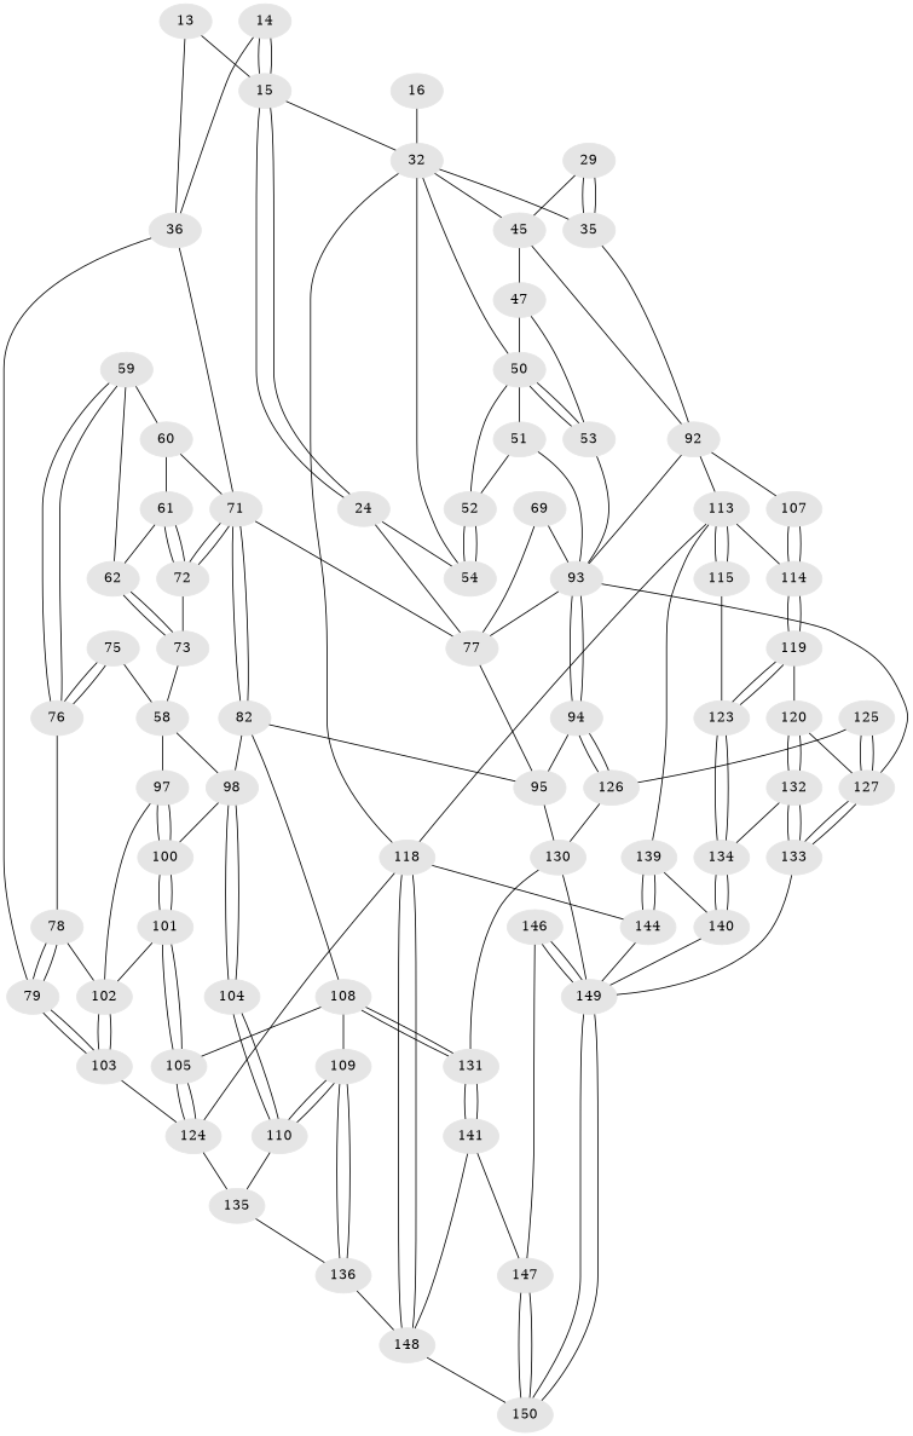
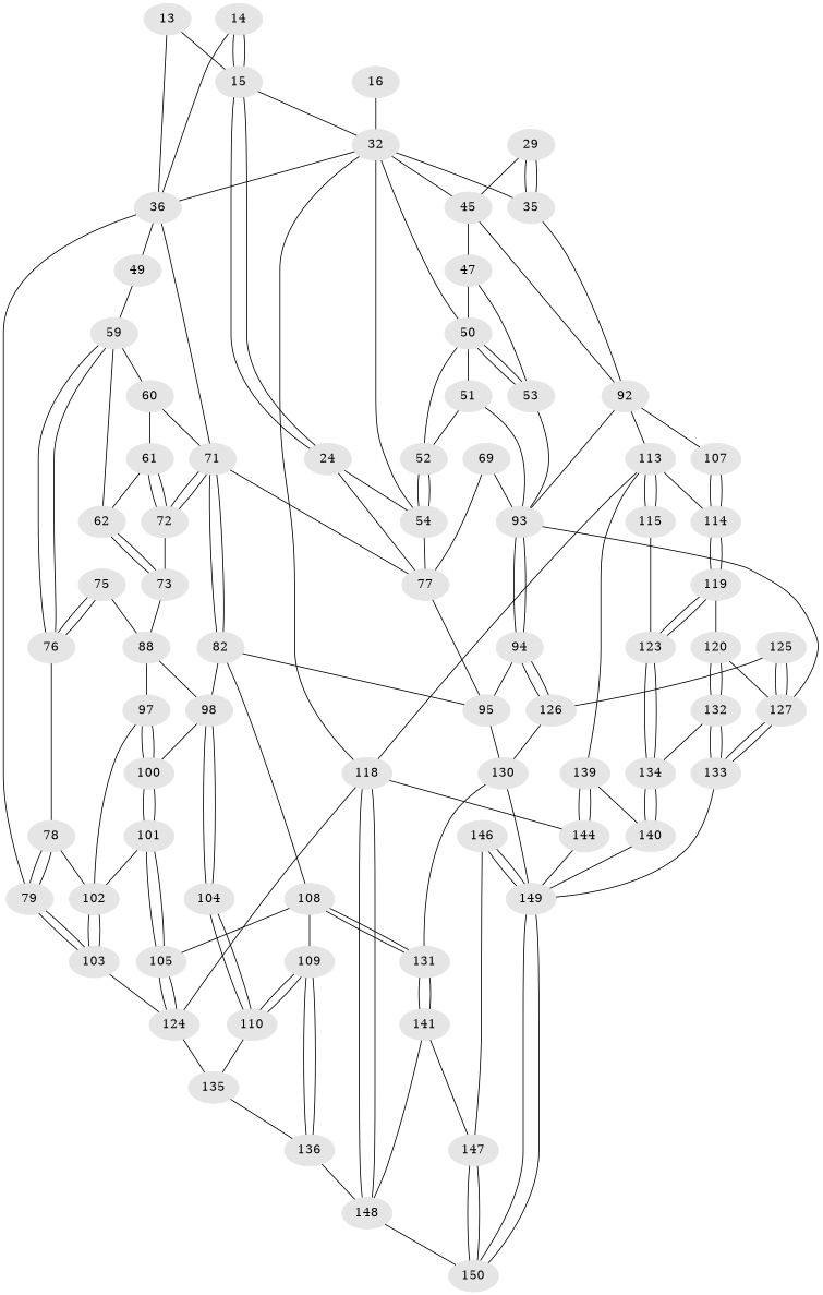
  graph {
    node [color=gray90 style=filled]
    13 [super="+7+1"]
    15 [super="+12"]
    36 [super="+26+10"]
    24 [super="+23"]
    32 [super="+19+20+17"]
+   49 [super="+42"]
    71 [super="+63+38+39"]
    79
    14
    54 [super="+22"]
    77 [super="+37+70+64+57"]
    35 [super="+27+28"]
    45 [super="+30+31"]
    50 [super="+48"]
    118 [super="+89"]
    16
    95 [super="+80"]
    29
    92 [super="+44+65"]
    47 [super="+46"]
    53
    51
    52 [super="+34"]
    124 [super="+117"]
    144
    148 [super="+142"]
    93 [super="+67+68+55"]
    107 [super="+106"]
    113 [super="+112"]
    59 [super="+58"]
    72
    82 [super="+81"]
    103
    60 [super="+40"]
    62
    76
    94
    127 [super="+121+122"]
    61
    73
    78
-   88 [super="+85+84" label=58]
+   88 [super="+85+84"]
    69 [super="+56"]
    98 [super="+83"]
    108
    97 [super="+86+96"]
    75
    102 [super="+87"]
    130 [super="+129"]
    100 [super="+99"]
    104
    105
    109
    131
    114
    115
    139
    126
    133
    149 [super="+145+138"]
    101
    110
    135 [super="+128"]
    119
    136
    141
    123
    140
    120
    134
    150
    132
    125
    147
    146
    13 -- 15 [weight=2]
    13 -- 36 [weight=2]
    15 -- 24
    15 -- 24
    15 -- 32
+   36 -- 49 [weight=2]
    36 -- 71
    36 -- 79
    24 -- 54
    24 -- 77 [weight=2]
+   32 -- 36
    32 -- 54
    32 -- 35 [weight=2]
    32 -- 45
    32 -- 50
    32 -- 118 [weight=2]
+   49 -- 59 [weight=2]
    71 -- 77
    71 -- 72
    71 -- 72
    71 -- 82
    71 -- 82
    79 -- 103
    79 -- 103
    14 -- 15 [weight=2]
    14 -- 15
    14 -- 36
-   93 -- 77
+   54 -- 77
    77 -- 95
    35 -- 92
    45 -- 92
    45 -- 47 [weight=2]
    50 -- 53
    50 -- 53
    50 -- 51
    50 -- 52
    118 -- 124
    118 -- 144
    118 -- 148
    118 -- 148
    16 -- 32 [weight=3]
    95 -- 130
    29 -- 35 [weight=2]
    29 -- 35
    29 -- 45
    92 -- 93
    92 -- 107 [weight=2]
    92 -- 113
    47 -- 50
    47 -- 53
    53 -- 93
    51 -- 52
    51 -- 93
    52 -- 54 [weight=2]
    52 -- 54
    124 -- 135 [weight=2]
    144 -- 149
    148 -- 150
    93 -- 94
    93 -- 94
    93 -- 127
    107 -- 114
    107 -- 114
    113 -- 118
    113 -- 114
    113 -- 115 [weight=2]
    113 -- 115
    113 -- 139
    59 -- 60
    59 -- 62
    59 -- 76
    59 -- 76
    72 -- 73
    82 -- 95
    82 -- 98
    82 -- 108
    103 -- 124
    60 -- 71 [weight=2]
    60 -- 61
    62 -- 73
    62 -- 73
    76 -- 78
    94 -- 95
    94 -- 126
    94 -- 126
    127 -- 133
    127 -- 133
    61 -- 72
    61 -- 72
    61 -- 62
    73 -- 88
    78 -- 79
    78 -- 79
    78 -- 102
    88 -- 98
    88 -- 97 [weight=2]
    69 -- 77 [weight=2]
    69 -- 93 [weight=2]
    98 -- 100
    98 -- 104
    98 -- 104
    108 -- 105
    108 -- 109
    108 -- 131
    108 -- 131
    97 -- 102
    97 -- 100 [weight=2]
    97 -- 100
    75 -- 76
    75 -- 76
    75 -- 88 [weight=2]
    102 -- 103
    102 -- 103
    130 -- 131
    130 -- 149
    100 -- 101
    100 -- 101
    104 -- 110
    104 -- 110
    105 -- 124
    105 -- 124
    109 -- 110
    109 -- 110
    109 -- 136
    109 -- 136
    131 -- 141
    131 -- 141
    114 -- 119
    114 -- 119
    115 -- 123
    139 -- 144
    139 -- 144
    139 -- 140
    126 -- 130
    133 -- 149
    149 -- 150
    149 -- 150
    101 -- 102
    101 -- 105
    101 -- 105
    110 -- 135
    135 -- 136
    119 -- 123
    119 -- 123
    119 -- 120
    136 -- 148
    141 -- 148
    141 -- 147
    123 -- 134
    123 -- 134
    140 -- 149
    120 -- 127
    120 -- 132
    120 -- 132
    134 -- 140
    134 -- 140
    132 -- 133
    132 -- 133
    132 -- 134
    125 -- 127 [weight=2]
    125 -- 127
    125 -- 126
    147 -- 150
    147 -- 150
    146 -- 149 [weight=2]
    146 -- 149
    146 -- 147
  }
